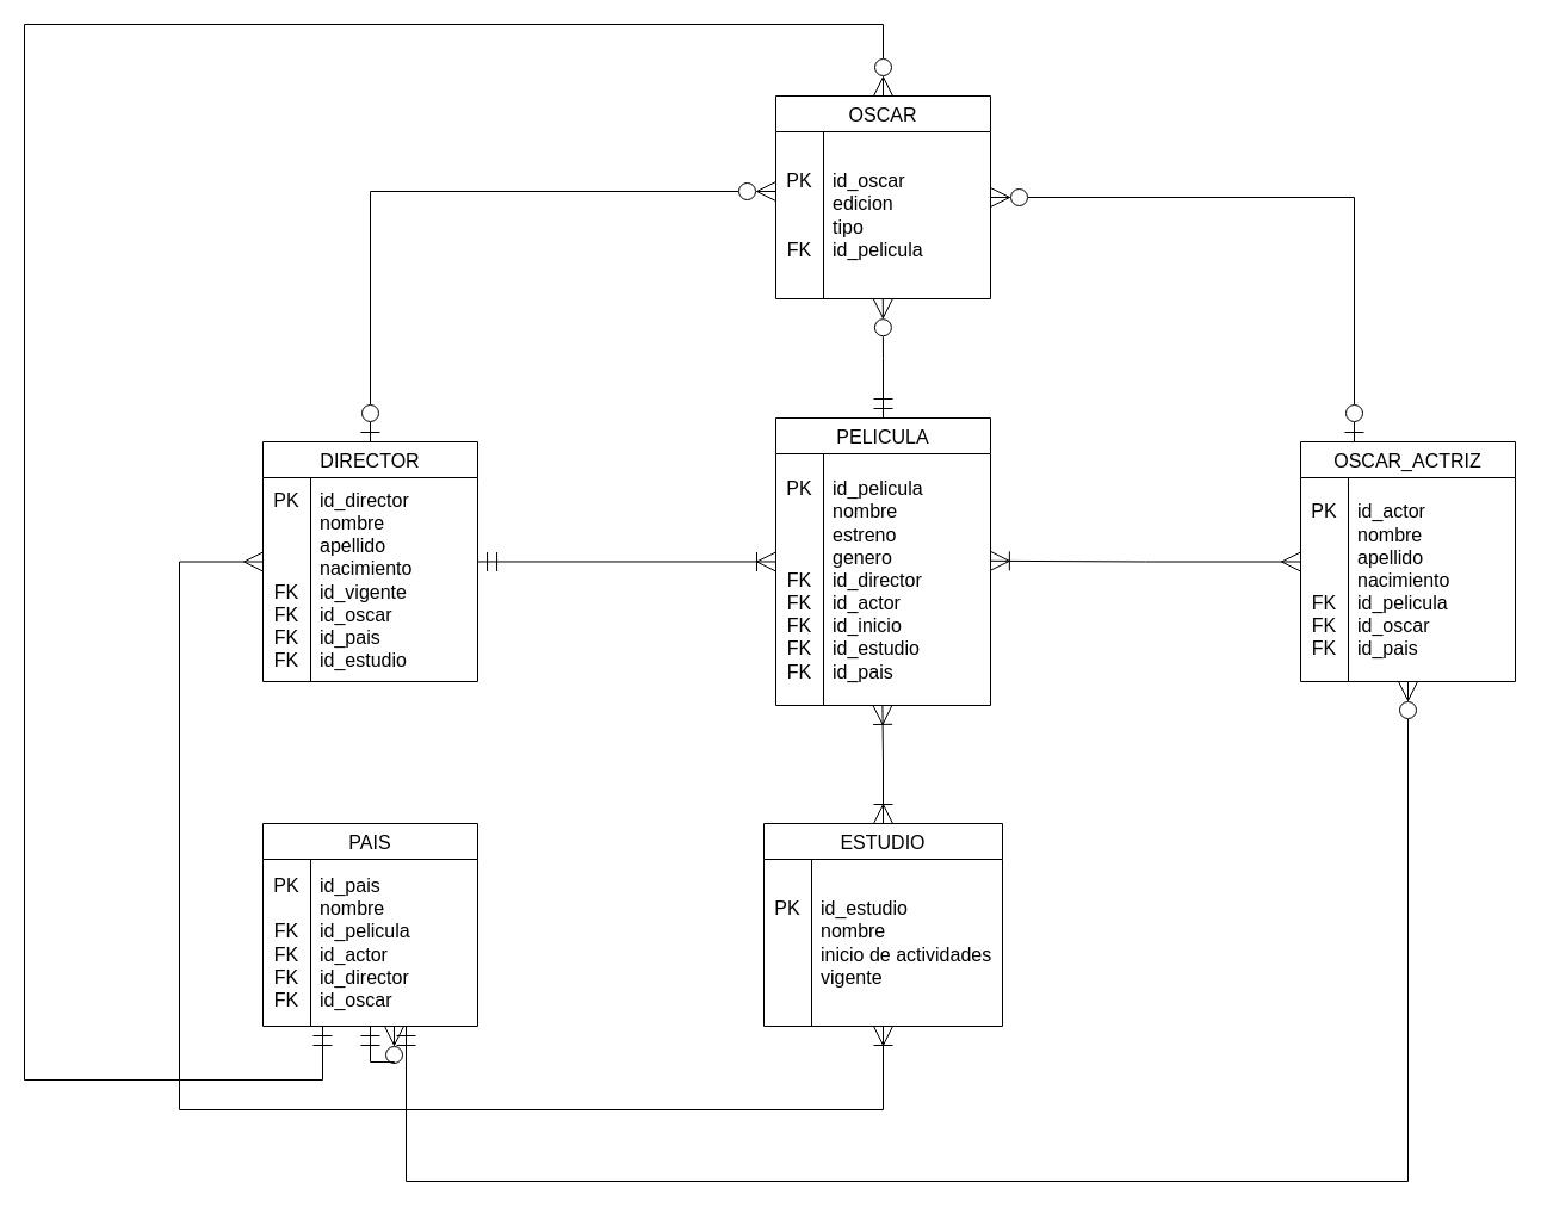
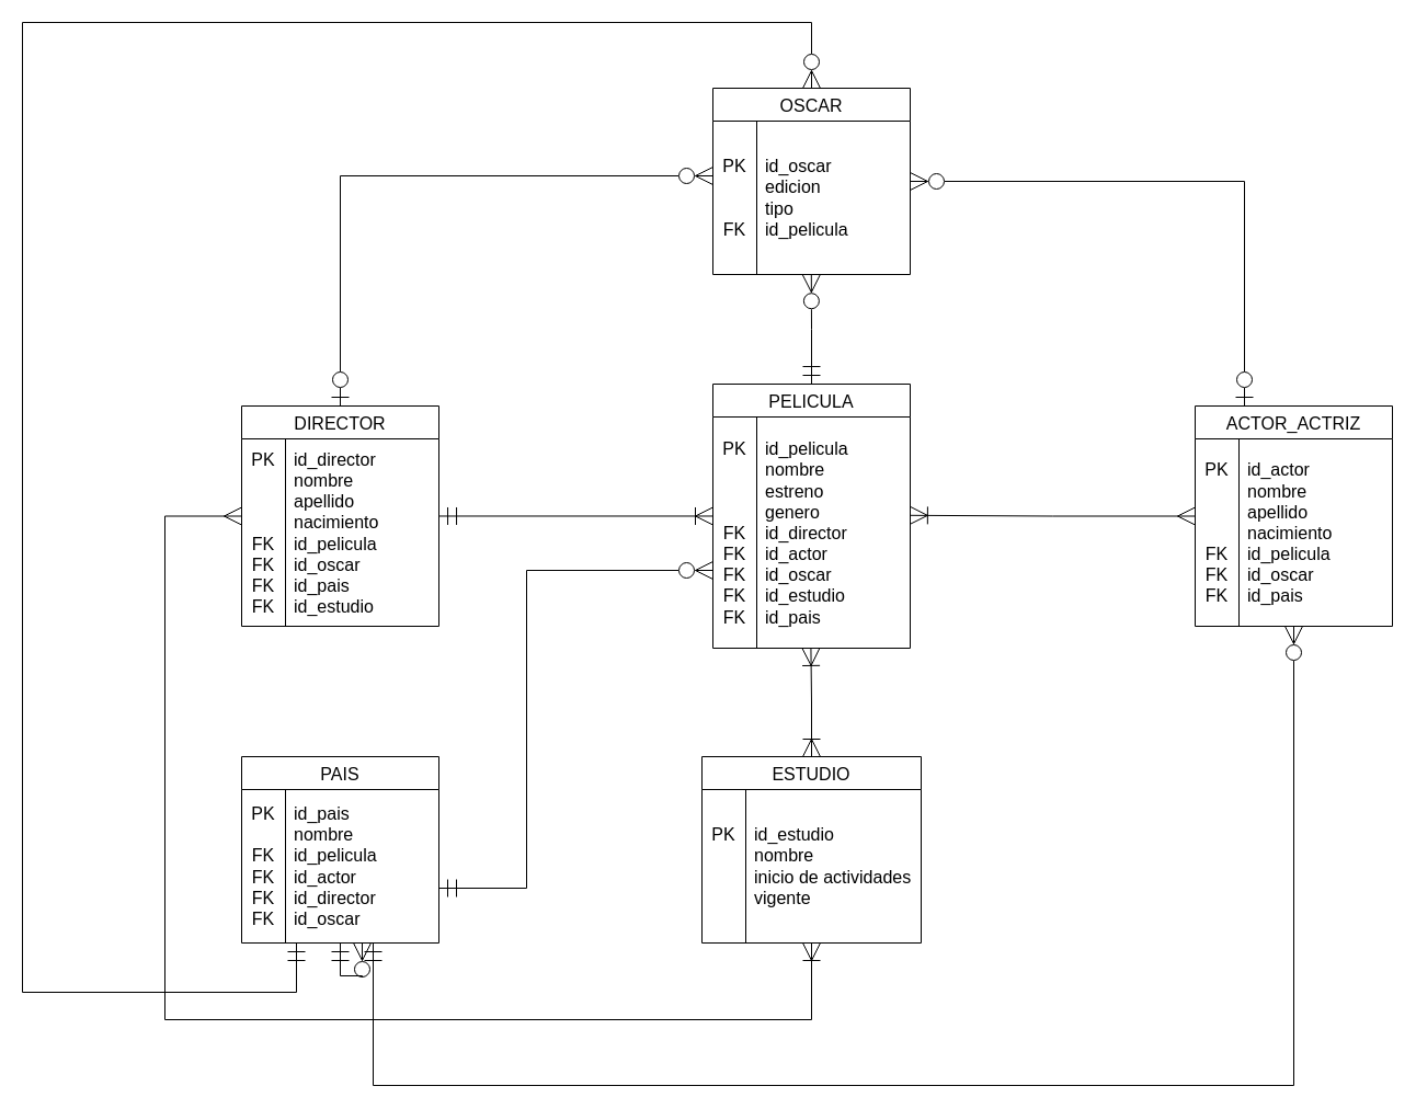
  <mxCell id="0" />
  <mxCell id="1" parent="0" />
  <mxCell id="2" style="edgeStyle=orthogonalEdgeStyle;rounded=0;orthogonalLoop=1;jettySize=auto;html=1;endArrow=ERzeroToMany;endFill=0;startArrow=ERmandOne;startFill=0;endSize=14;startSize=14;" parent="1" source="5" target="8" edge="1"><mxGeometry relative="1" as="geometry" /></mxCell>
  <mxCell id="3" style="edgeStyle=orthogonalEdgeStyle;rounded=0;orthogonalLoop=1;jettySize=auto;html=1;endSize=14;startSize=14;endArrow=ERzeroToMany;endFill=0;startArrow=ERmandOne;startFill=0;" parent="1" source="5" target="9" edge="1"><mxGeometry relative="1" as="geometry"><Array as="points"><mxPoint x="340" y="990" /><mxPoint x="1180" y="990" /></Array></mxGeometry></mxCell>
  <mxCell id="4" style="edgeStyle=orthogonalEdgeStyle;shape=connector;rounded=0;orthogonalLoop=1;jettySize=auto;html=1;strokeColor=default;align=center;verticalAlign=middle;fontFamily=Helvetica;fontSize=11;fontColor=default;labelBackgroundColor=default;startSize=14;endArrow=ERzeroToMany;endSize=14;endFill=0;startArrow=ERmandOne;startFill=0;" parent="1" source="5" target="20" edge="1"><mxGeometry relative="1" as="geometry"><Array as="points"><mxPoint x="270" y="905" /><mxPoint x="20" y="905" /><mxPoint x="20" y="20" /><mxPoint x="740" y="20" /></Array></mxGeometry></mxCell>
  <mxCell id="5" value="PAIS" style="shape=table;startSize=30;container=1;collapsible=0;childLayout=tableLayout;fixedRows=1;rowLines=0;fontStyle=0;strokeColor=default;fontSize=16;" parent="1" vertex="1"><mxGeometry x="220" y="690" width="180" height="170" as="geometry" /></mxCell>
  <mxCell id="6" value="" style="shape=tableRow;horizontal=0;startSize=0;swimlaneHead=0;swimlaneBody=0;top=0;left=0;bottom=0;right=0;collapsible=0;dropTarget=0;points=[[0,0.5],[1,0.5]];portConstraint=eastwest;fontSize=16;shadow=1;swimlaneFillColor=none;perimeterSpacing=5;strokeWidth=4;rounded=1;fillColor=none;strokeColor=inherit;sketch=1;curveFitting=1;jiggle=2;swimlaneLine=1;" parent="5" vertex="1"><mxGeometry y="30" width="180" height="140" as="geometry" /></mxCell>
  <mxCell id="7" value="PK&lt;div&gt;&lt;br&gt;&lt;/div&gt;&lt;div&gt;FK&lt;/div&gt;&lt;div&gt;FK&lt;/div&gt;&lt;div&gt;FK&lt;/div&gt;&lt;div&gt;FK&lt;/div&gt;" style="shape=partialRectangle;html=1;whiteSpace=wrap;connectable=0;fillColor=none;top=0;left=0;bottom=0;right=0;overflow=hidden;pointerEvents=1;strokeColor=inherit;fontSize=16;" parent="6" vertex="1"><mxGeometry width="40" height="140" as="geometry"><mxRectangle width="40" height="140" as="alternateBounds" /></mxGeometry></mxCell>
  <mxCell id="8" value="id_pais&lt;div&gt;nombre&lt;/div&gt;&lt;div&gt;id_pelicula&lt;/div&gt;&lt;div&gt;id_actor&lt;/div&gt;&lt;div&gt;id_director&lt;/div&gt;&lt;div&gt;id_oscar&lt;/div&gt;" style="shape=partialRectangle;html=1;whiteSpace=wrap;connectable=0;fillColor=none;top=0;left=0;bottom=0;right=0;align=left;spacingLeft=6;overflow=hidden;strokeColor=inherit;fontSize=16;" parent="6" vertex="1"><mxGeometry x="40" width="140" height="140" as="geometry"><mxRectangle width="140" height="140" as="alternateBounds" /></mxGeometry></mxCell>
- <mxCell id="9" value="OSCAR_ACTRIZ" style="shape=table;startSize=30;container=1;collapsible=0;childLayout=tableLayout;fixedRows=1;rowLines=0;fontStyle=0;strokeColor=default;fontSize=16;" parent="1" vertex="1"><mxGeometry x="1090" y="370" width="180" height="201" as="geometry" /></mxCell>
+ <mxCell id="9" value="ACTOR_ACTRIZ" style="shape=table;startSize=30;container=1;collapsible=0;childLayout=tableLayout;fixedRows=1;rowLines=0;fontStyle=0;strokeColor=default;fontSize=16;" parent="1" vertex="1"><mxGeometry x="1090" y="370" width="180" height="201" as="geometry" /></mxCell>
  <mxCell id="10" value="" style="shape=tableRow;horizontal=0;startSize=0;swimlaneHead=0;swimlaneBody=0;top=0;left=0;bottom=0;right=0;collapsible=0;dropTarget=0;points=[[0,0.5],[1,0.5]];portConstraint=eastwest;fontSize=16;shadow=1;swimlaneFillColor=none;perimeterSpacing=5;strokeWidth=4;rounded=1;fillColor=none;strokeColor=inherit;sketch=1;curveFitting=1;jiggle=2;swimlaneLine=1;" parent="9" vertex="1"><mxGeometry y="30" width="180" height="171" as="geometry" /></mxCell>
  <mxCell id="11" value="PK&lt;div&gt;&lt;br&gt;&lt;div&gt;&lt;br&gt;&lt;/div&gt;&lt;div&gt;&lt;br&gt;&lt;/div&gt;&lt;div&gt;FK&lt;/div&gt;&lt;div&gt;FK&lt;/div&gt;&lt;div&gt;FK&lt;/div&gt;&lt;/div&gt;" style="shape=partialRectangle;html=1;whiteSpace=wrap;connectable=0;fillColor=none;top=0;left=0;bottom=0;right=0;overflow=hidden;pointerEvents=1;strokeColor=inherit;fontSize=16;" parent="10" vertex="1"><mxGeometry width="40" height="171" as="geometry"><mxRectangle width="40" height="171" as="alternateBounds" /></mxGeometry></mxCell>
  <mxCell id="12" value="id_actor&lt;div&gt;nombre&lt;/div&gt;&lt;div&gt;apellido&lt;/div&gt;&lt;div&gt;nacimiento&lt;/div&gt;&lt;div&gt;&lt;span style=&quot;background-color: initial;&quot;&gt;id_pelicula&lt;/span&gt;&lt;br&gt;&lt;/div&gt;&lt;div&gt;&lt;span style=&quot;background-color: initial;&quot;&gt;id_oscar&lt;/span&gt;&lt;br&gt;&lt;/div&gt;&lt;div&gt;id_pais&lt;/div&gt;" style="shape=partialRectangle;html=1;whiteSpace=wrap;connectable=0;fillColor=none;top=0;left=0;bottom=0;right=0;align=left;spacingLeft=6;overflow=hidden;strokeColor=inherit;fontSize=16;" parent="10" vertex="1"><mxGeometry x="40" width="140" height="171" as="geometry"><mxRectangle width="140" height="171" as="alternateBounds" /></mxGeometry></mxCell>
  <mxCell id="13" style="edgeStyle=orthogonalEdgeStyle;rounded=0;orthogonalLoop=1;jettySize=auto;html=1;endArrow=ERzeroToMany;endFill=0;startArrow=ERzeroToOne;startFill=0;endSize=14;startSize=14;" parent="1" source="15" target="20" edge="1"><mxGeometry relative="1" as="geometry"><Array as="points"><mxPoint x="310" y="160" /></Array></mxGeometry></mxCell>
  <mxCell id="14" style="edgeStyle=orthogonalEdgeStyle;rounded=0;orthogonalLoop=1;jettySize=auto;html=1;endArrow=ERoneToMany;endFill=0;startArrow=ERmany;startFill=0;endSize=14;startSize=14;" parent="1" source="15" target="29" edge="1"><mxGeometry relative="1" as="geometry"><Array as="points"><mxPoint x="150" y="470" /><mxPoint x="150" y="930" /><mxPoint x="740" y="930" /></Array></mxGeometry></mxCell>
  <mxCell id="15" value="DIRECTOR" style="shape=table;startSize=30;container=1;collapsible=0;childLayout=tableLayout;fixedRows=1;rowLines=0;fontStyle=0;strokeColor=default;fontSize=16;" parent="1" vertex="1"><mxGeometry x="220" y="370" width="180" height="201" as="geometry" /></mxCell>
  <mxCell id="16" value="" style="shape=tableRow;horizontal=0;startSize=0;swimlaneHead=0;swimlaneBody=0;top=0;left=0;bottom=0;right=0;collapsible=0;dropTarget=0;points=[[0,0.5],[1,0.5]];portConstraint=eastwest;fontSize=16;shadow=1;swimlaneFillColor=none;perimeterSpacing=5;strokeWidth=4;rounded=1;fillColor=none;strokeColor=inherit;sketch=1;curveFitting=1;jiggle=2;swimlaneLine=1;" parent="15" vertex="1"><mxGeometry y="30" width="180" height="171" as="geometry" /></mxCell>
  <mxCell id="17" value="PK&lt;div&gt;&lt;br&gt;&lt;div&gt;&lt;br&gt;&lt;/div&gt;&lt;div&gt;&lt;br&gt;&lt;/div&gt;&lt;div&gt;FK&lt;/div&gt;&lt;div&gt;FK&lt;/div&gt;&lt;div&gt;FK&lt;/div&gt;&lt;/div&gt;&lt;div&gt;FK&lt;/div&gt;" style="shape=partialRectangle;html=1;whiteSpace=wrap;connectable=0;fillColor=none;top=0;left=0;bottom=0;right=0;overflow=hidden;pointerEvents=1;strokeColor=inherit;fontSize=16;" parent="16" vertex="1"><mxGeometry width="40" height="171" as="geometry"><mxRectangle width="40" height="171" as="alternateBounds" /></mxGeometry></mxCell>
- <mxCell id="18" value="id_director&lt;div&gt;nombre&lt;/div&gt;&lt;div&gt;apellido&lt;/div&gt;&lt;div&gt;nacimiento&lt;/div&gt;&lt;div&gt;&lt;span style=&quot;background-color: initial;&quot;&gt;id_vigente&lt;/span&gt;&lt;br&gt;&lt;/div&gt;&lt;div&gt;&lt;span style=&quot;background-color: initial;&quot;&gt;id_oscar&lt;/span&gt;&lt;br&gt;&lt;/div&gt;&lt;div&gt;id_pais&lt;/div&gt;&lt;div&gt;id_estudio&lt;/div&gt;" style="shape=partialRectangle;html=1;whiteSpace=wrap;connectable=0;fillColor=none;top=0;left=0;bottom=0;right=0;align=left;spacingLeft=6;overflow=hidden;strokeColor=inherit;fontSize=16;" parent="16" vertex="1"><mxGeometry x="40" width="140" height="171" as="geometry"><mxRectangle width="140" height="171" as="alternateBounds" /></mxGeometry></mxCell>
+ <mxCell id="18" value="id_director&lt;div&gt;nombre&lt;/div&gt;&lt;div&gt;apellido&lt;/div&gt;&lt;div&gt;nacimiento&lt;/div&gt;&lt;div&gt;&lt;span style=&quot;background-color: initial;&quot;&gt;id_pelicula&lt;/span&gt;&lt;br&gt;&lt;/div&gt;&lt;div&gt;&lt;span style=&quot;background-color: initial;&quot;&gt;id_oscar&lt;/span&gt;&lt;br&gt;&lt;/div&gt;&lt;div&gt;id_pais&lt;/div&gt;&lt;div&gt;id_estudio&lt;/div&gt;" style="shape=partialRectangle;html=1;whiteSpace=wrap;connectable=0;fillColor=none;top=0;left=0;bottom=0;right=0;align=left;spacingLeft=6;overflow=hidden;strokeColor=inherit;fontSize=16;" parent="16" vertex="1"><mxGeometry x="40" width="140" height="171" as="geometry"><mxRectangle width="140" height="171" as="alternateBounds" /></mxGeometry></mxCell>
  <mxCell id="19" style="edgeStyle=orthogonalEdgeStyle;rounded=0;orthogonalLoop=1;jettySize=auto;html=1;entryX=0.25;entryY=0;entryDx=0;entryDy=0;startArrow=ERzeroToMany;startFill=0;endArrow=ERzeroToOne;endFill=0;endSize=14;startSize=14;" parent="1" source="20" target="9" edge="1"><mxGeometry relative="1" as="geometry" /></mxCell>
  <mxCell id="20" value="OSCAR" style="shape=table;startSize=30;container=1;collapsible=0;childLayout=tableLayout;fixedRows=1;rowLines=0;fontStyle=0;strokeColor=default;fontSize=16;" parent="1" vertex="1"><mxGeometry x="650" y="80" width="180" height="170" as="geometry" /></mxCell>
  <mxCell id="21" value="" style="shape=tableRow;horizontal=0;startSize=0;swimlaneHead=0;swimlaneBody=0;top=0;left=0;bottom=0;right=0;collapsible=0;dropTarget=0;points=[[0,0.5],[1,0.5]];portConstraint=eastwest;fontSize=16;shadow=1;swimlaneFillColor=none;perimeterSpacing=5;strokeWidth=4;rounded=1;fillColor=none;strokeColor=inherit;sketch=1;curveFitting=1;jiggle=2;swimlaneLine=1;" parent="20" vertex="1"><mxGeometry y="30" width="180" height="140" as="geometry" /></mxCell>
  <mxCell id="22" value="PK&lt;div&gt;&lt;br&gt;&lt;/div&gt;&lt;div&gt;&lt;br&gt;&lt;/div&gt;&lt;div&gt;FK&lt;/div&gt;" style="shape=partialRectangle;html=1;whiteSpace=wrap;connectable=0;fillColor=none;top=0;left=0;bottom=0;right=0;overflow=hidden;pointerEvents=1;strokeColor=inherit;fontSize=16;" parent="21" vertex="1"><mxGeometry width="40" height="140" as="geometry"><mxRectangle width="40" height="140" as="alternateBounds" /></mxGeometry></mxCell>
  <mxCell id="23" value="id_oscar&lt;div&gt;edicion&lt;/div&gt;&lt;div&gt;tipo&lt;/div&gt;&lt;div&gt;id_pelicula&lt;/div&gt;" style="shape=partialRectangle;html=1;whiteSpace=wrap;connectable=0;fillColor=none;top=0;left=0;bottom=0;right=0;align=left;spacingLeft=6;overflow=hidden;strokeColor=inherit;fontSize=16;" parent="21" vertex="1"><mxGeometry x="40" width="140" height="140" as="geometry"><mxRectangle width="140" height="140" as="alternateBounds" /></mxGeometry></mxCell>
+ <mxCell id="24" style="edgeStyle=orthogonalEdgeStyle;rounded=0;orthogonalLoop=1;jettySize=auto;html=1;endArrow=ERmandOne;endFill=0;startArrow=ERzeroToMany;startFill=0;endSize=14;startSize=14;" parent="1" source="25" target="5" edge="1"><mxGeometry relative="1" as="geometry"><Array as="points"><mxPoint x="480" y="520" /><mxPoint x="480" y="810" /></Array></mxGeometry></mxCell>
  <mxCell id="25" value="PELICULA" style="shape=table;startSize=30;container=1;collapsible=0;childLayout=tableLayout;fixedRows=1;rowLines=0;fontStyle=0;strokeColor=default;fontSize=16;" parent="1" vertex="1"><mxGeometry x="650" y="350" width="180" height="241" as="geometry" /></mxCell>
  <mxCell id="26" value="" style="shape=tableRow;horizontal=0;startSize=0;swimlaneHead=0;swimlaneBody=0;top=0;left=0;bottom=0;right=0;collapsible=0;dropTarget=0;points=[[0,0.5],[1,0.5]];portConstraint=eastwest;fontSize=16;shadow=1;swimlaneFillColor=none;perimeterSpacing=5;strokeWidth=4;rounded=1;fillColor=none;strokeColor=inherit;sketch=1;curveFitting=1;jiggle=2;swimlaneLine=1;" parent="25" vertex="1"><mxGeometry y="30" width="180" height="211" as="geometry" /></mxCell>
  <mxCell id="27" value="PK&lt;div&gt;&lt;br&gt;&lt;div&gt;&lt;br&gt;&lt;/div&gt;&lt;div&gt;&lt;br&gt;&lt;/div&gt;&lt;div&gt;FK&lt;/div&gt;&lt;div&gt;FK&lt;/div&gt;&lt;div&gt;FK&lt;/div&gt;&lt;/div&gt;&lt;div&gt;FK&lt;/div&gt;&lt;div&gt;FK&lt;/div&gt;" style="shape=partialRectangle;html=1;whiteSpace=wrap;connectable=0;fillColor=none;top=0;left=0;bottom=0;right=0;overflow=hidden;pointerEvents=1;strokeColor=inherit;fontSize=16;" parent="26" vertex="1"><mxGeometry width="40" height="211" as="geometry"><mxRectangle width="40" height="211" as="alternateBounds" /></mxGeometry></mxCell>
- <mxCell id="28" value="id_pelicula&lt;div&gt;nombre&lt;/div&gt;&lt;div&gt;estreno&lt;/div&gt;&lt;div&gt;genero&lt;/div&gt;&lt;div&gt;&lt;span style=&quot;background-color: initial;&quot;&gt;id_director&lt;/span&gt;&lt;br&gt;&lt;/div&gt;&lt;div&gt;&lt;span style=&quot;background-color: initial;&quot;&gt;id_actor&lt;/span&gt;&lt;br&gt;&lt;/div&gt;&lt;div&gt;id_inicio&lt;/div&gt;&lt;div&gt;id_estudio&lt;/div&gt;&lt;div&gt;id_pais&lt;/div&gt;" style="shape=partialRectangle;html=1;whiteSpace=wrap;connectable=0;fillColor=none;top=0;left=0;bottom=0;right=0;align=left;spacingLeft=6;overflow=hidden;strokeColor=inherit;fontSize=16;" parent="26" vertex="1"><mxGeometry x="40" width="140" height="211" as="geometry"><mxRectangle width="140" height="211" as="alternateBounds" /></mxGeometry></mxCell>
+ <mxCell id="28" value="id_pelicula&lt;div&gt;nombre&lt;/div&gt;&lt;div&gt;estreno&lt;/div&gt;&lt;div&gt;genero&lt;/div&gt;&lt;div&gt;&lt;span style=&quot;background-color: initial;&quot;&gt;id_director&lt;/span&gt;&lt;br&gt;&lt;/div&gt;&lt;div&gt;&lt;span style=&quot;background-color: initial;&quot;&gt;id_actor&lt;/span&gt;&lt;br&gt;&lt;/div&gt;&lt;div&gt;id_oscar&lt;/div&gt;&lt;div&gt;id_estudio&lt;/div&gt;&lt;div&gt;id_pais&lt;/div&gt;" style="shape=partialRectangle;html=1;whiteSpace=wrap;connectable=0;fillColor=none;top=0;left=0;bottom=0;right=0;align=left;spacingLeft=6;overflow=hidden;strokeColor=inherit;fontSize=16;" parent="26" vertex="1"><mxGeometry x="40" width="140" height="211" as="geometry"><mxRectangle width="140" height="211" as="alternateBounds" /></mxGeometry></mxCell>
  <mxCell id="29" value="ESTUDIO" style="shape=table;startSize=30;container=1;collapsible=0;childLayout=tableLayout;fixedRows=1;rowLines=0;fontStyle=0;strokeColor=default;fontSize=16;" parent="1" vertex="1"><mxGeometry x="640" y="690" width="200.0" height="170" as="geometry" /></mxCell>
  <mxCell id="30" value="" style="shape=tableRow;horizontal=0;startSize=0;swimlaneHead=0;swimlaneBody=0;top=0;left=0;bottom=0;right=0;collapsible=0;dropTarget=0;points=[[0,0.5],[1,0.5]];portConstraint=eastwest;fontSize=16;shadow=1;swimlaneFillColor=none;perimeterSpacing=5;strokeWidth=4;rounded=1;fillColor=none;strokeColor=inherit;sketch=1;curveFitting=1;jiggle=2;swimlaneLine=1;" parent="29" vertex="1"><mxGeometry y="30" width="200.0" height="140" as="geometry" /></mxCell>
  <mxCell id="31" value="PK&lt;div&gt;&lt;br&gt;&lt;/div&gt;&lt;div&gt;&lt;br&gt;&lt;/div&gt;&lt;div&gt;&lt;br&gt;&lt;/div&gt;" style="shape=partialRectangle;html=1;whiteSpace=wrap;connectable=0;fillColor=none;top=0;left=0;bottom=0;right=0;overflow=hidden;pointerEvents=1;strokeColor=inherit;fontSize=16;" parent="30" vertex="1"><mxGeometry width="40" height="140" as="geometry"><mxRectangle width="40" height="140" as="alternateBounds" /></mxGeometry></mxCell>
  <mxCell id="32" value="id_estudio&lt;div&gt;nombre&lt;/div&gt;&lt;div&gt;inicio de actividades&lt;br&gt;&lt;div&gt;vigente&lt;/div&gt;&lt;/div&gt;" style="shape=partialRectangle;html=1;whiteSpace=wrap;connectable=0;fillColor=none;top=0;left=0;bottom=0;right=0;align=left;spacingLeft=6;overflow=hidden;strokeColor=inherit;fontSize=16;" parent="30" vertex="1"><mxGeometry x="40" width="160" height="140" as="geometry"><mxRectangle width="160" height="140" as="alternateBounds" /></mxGeometry></mxCell>
  <mxCell id="33" style="edgeStyle=orthogonalEdgeStyle;rounded=0;orthogonalLoop=1;jettySize=auto;html=1;entryX=0.499;entryY=0.968;entryDx=0;entryDy=0;entryPerimeter=0;startArrow=ERmandOne;startFill=0;endArrow=ERzeroToMany;endFill=0;endSize=14;startSize=14;" parent="1" source="25" target="21" edge="1"><mxGeometry relative="1" as="geometry" /></mxCell>
  <mxCell id="34" style="edgeStyle=orthogonalEdgeStyle;rounded=0;orthogonalLoop=1;jettySize=auto;html=1;entryX=0.497;entryY=0.977;entryDx=0;entryDy=0;entryPerimeter=0;endArrow=ERoneToMany;endFill=0;startArrow=ERoneToMany;startFill=0;startSize=14;endSize=14;" parent="1" source="29" target="26" edge="1"><mxGeometry relative="1" as="geometry" /></mxCell>
  <mxCell id="35" style="edgeStyle=orthogonalEdgeStyle;rounded=0;orthogonalLoop=1;jettySize=auto;html=1;entryX=0.974;entryY=0.417;entryDx=0;entryDy=0;entryPerimeter=0;endArrow=ERmandOne;endFill=0;startArrow=ERoneToMany;startFill=0;endSize=14;startSize=14;" parent="1" source="25" target="16" edge="1"><mxGeometry relative="1" as="geometry" /></mxCell>
  <mxCell id="36" style="edgeStyle=orthogonalEdgeStyle;rounded=0;orthogonalLoop=1;jettySize=auto;html=1;entryX=0.973;entryY=0.429;entryDx=0;entryDy=0;entryPerimeter=0;endArrow=ERoneToMany;endFill=0;startArrow=ERmany;startFill=0;endSize=14;startSize=14;" parent="1" source="9" target="26" edge="1"><mxGeometry relative="1" as="geometry" /></mxCell>
